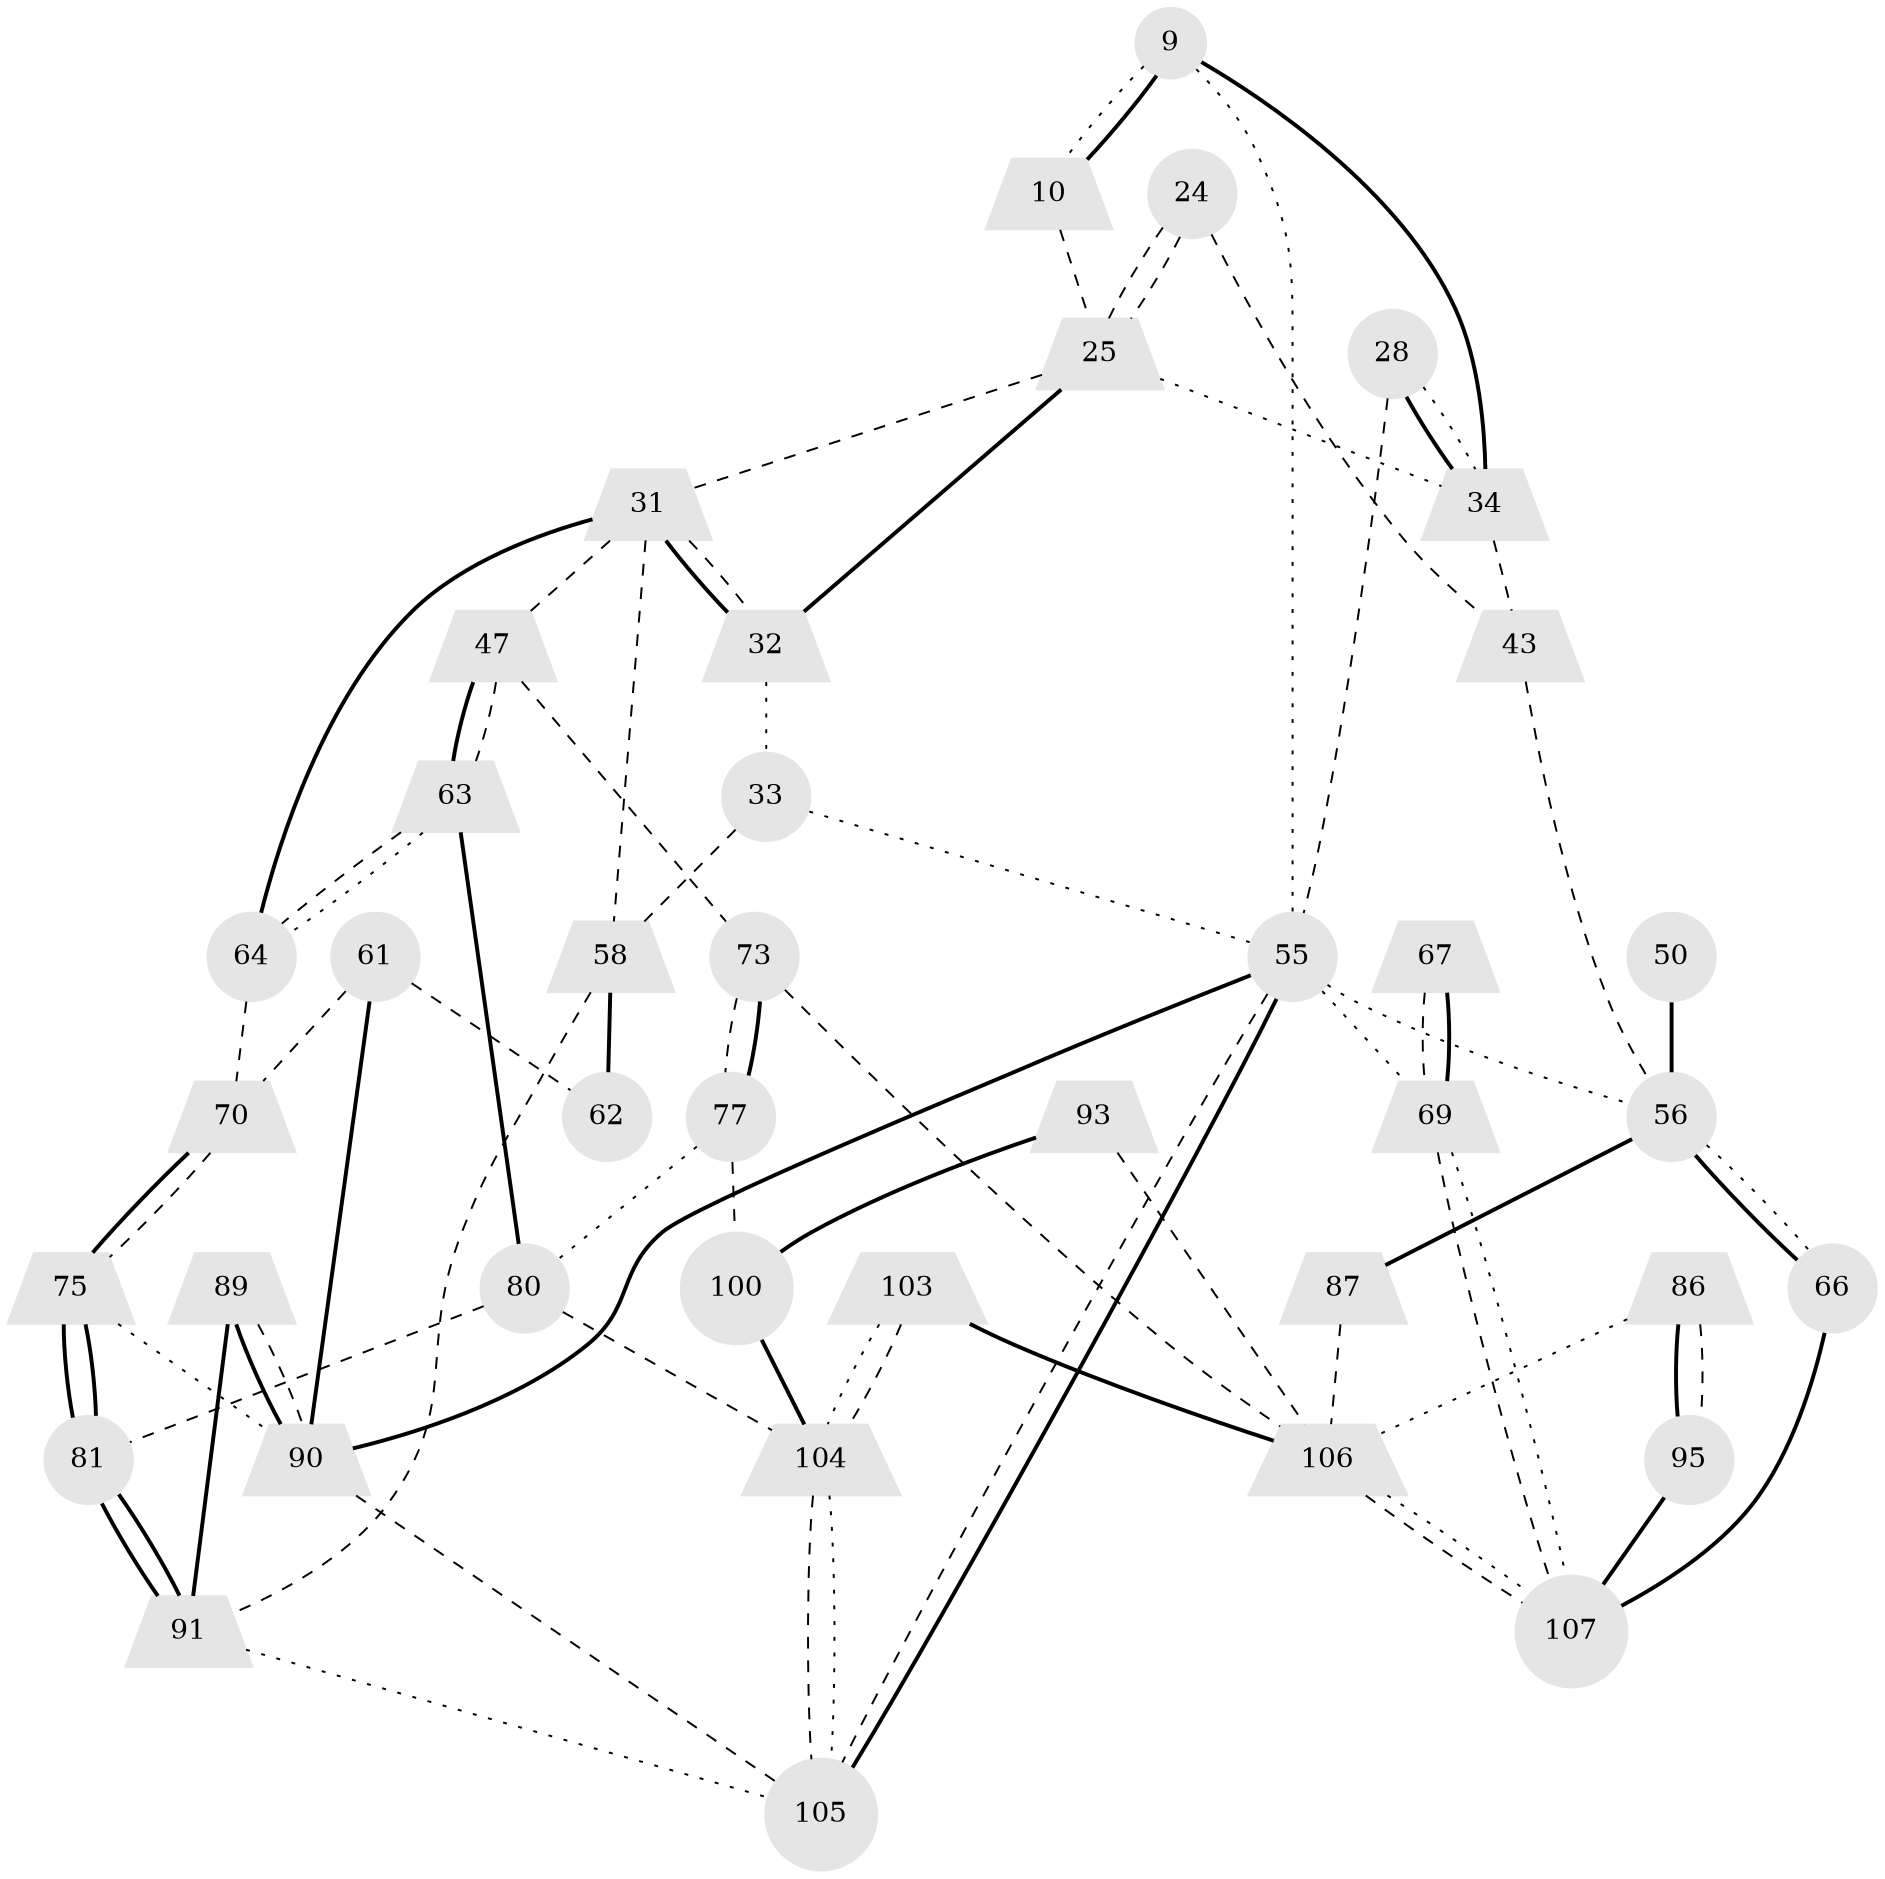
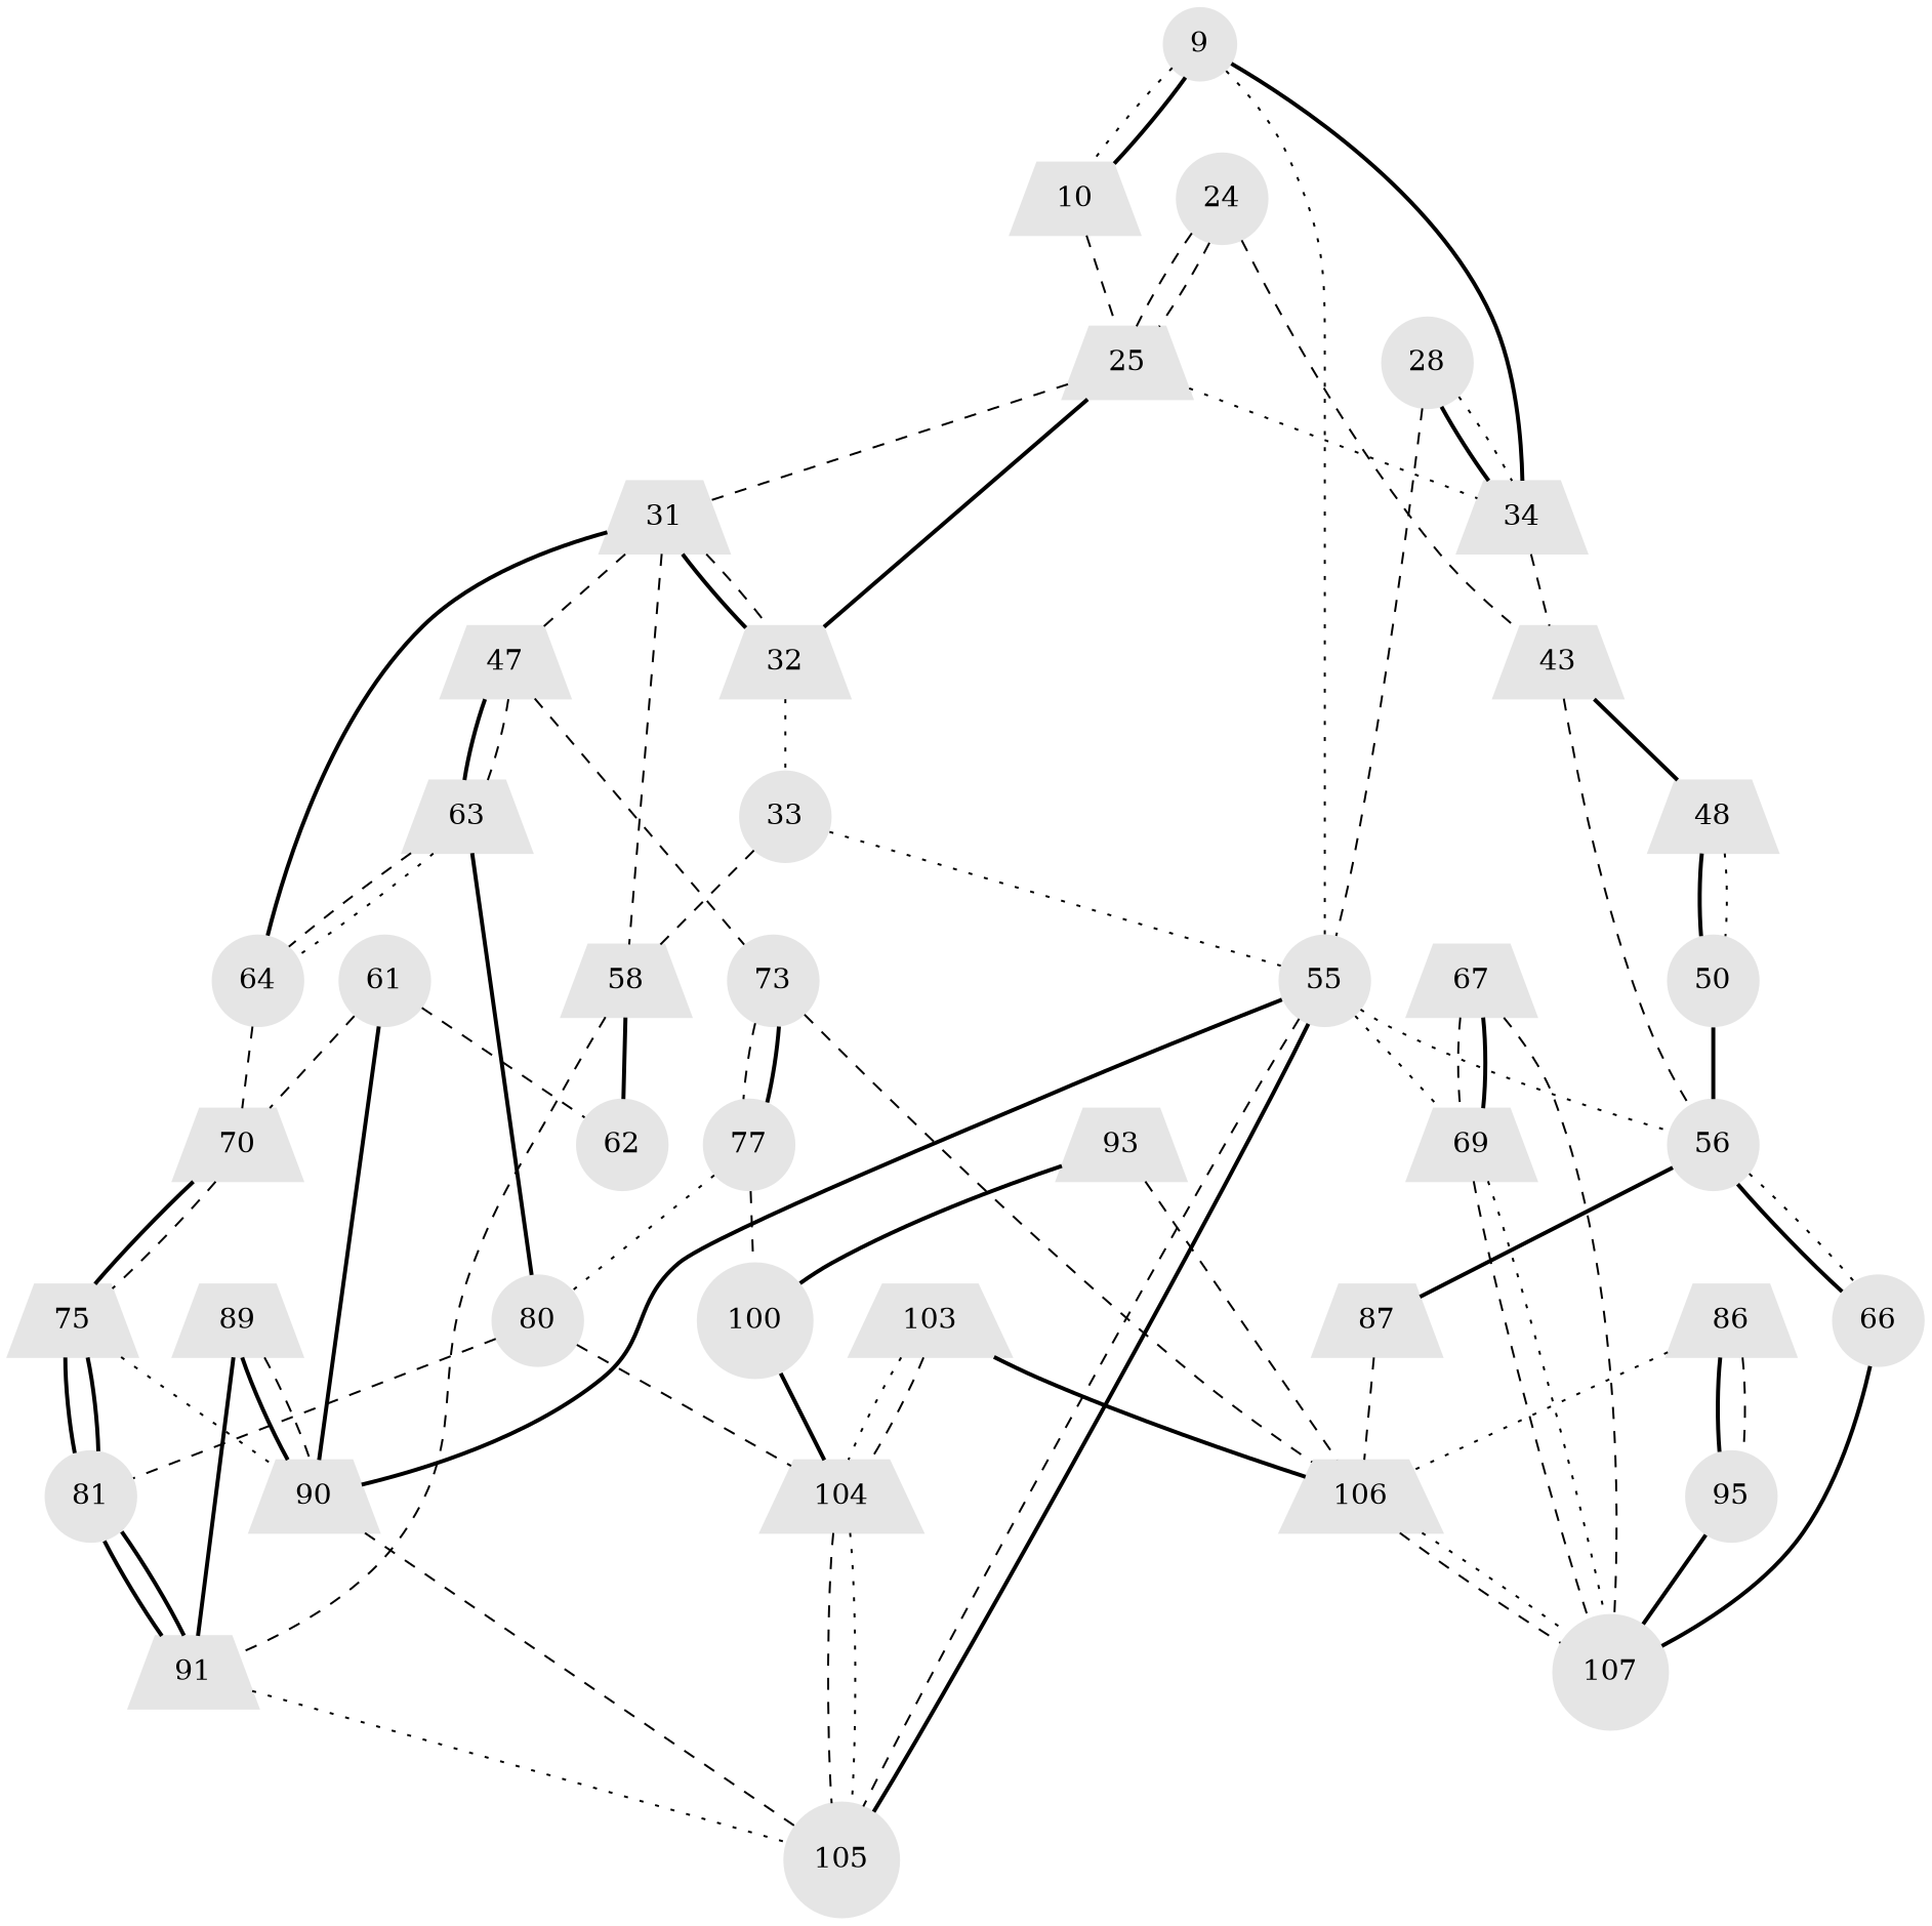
  graph {
    node [color=gray90 shape=trapezium style=filled]
    edge [style=dashed]
    9 [shape=circle super="+3+8+7"]
    10
    34 [super="+22"]
    55 [shape=circle super="+2+5+21+38"]
    25 [super="+12+16"]
    43 [super="+42+23"]
    56 [shape=circle super="+49+39"]
    69 [super="+20+41"]
    90 [super="+54+74+76"]
    105 [shape=circle super="+102+98"]
    31 [super="+30"]
    32 [super="+13"]
    24 [shape=circle]
+   48 [super="+44"]
    47
    58 [super="+51+52"]
    64 [shape=circle super="+59"]
    33 [shape=circle super="+14"]
    28 [shape=circle super="+18"]
    63
    73 [shape=circle super="+46"]
    62 [shape=circle]
    91
    70 [super="+60"]
    50 [shape=circle super="+45"]
    n26 [label=87]
    66 [shape=circle super="+65"]
    80 [shape=circle super="+79+78"]
    106 [super="+88+71+72"]
    77 [shape=circle]
    107 [shape=circle super="+94+92+84+68"]
    61 [shape=circle]
    75
    81 [shape=circle]
    104 [super="+97+96+101"]
    67
    100 [shape=circle super="+83"]
    86
    95 [shape=circle super="+85"]
    89
    93 [super="+82"]
    103
    9 -- 10 [style=dotted weight=2]
    9 -- 10 [style=bold]
    9 -- 34 [style=bold]
    9 -- 55 [style=dotted weight=2]
    10 -- 25
    34 -- 43 [weight=2]
    55 -- 56 [style=dotted weight=2]
    55 -- 69 [style=dotted weight=4]
    55 -- 90 [style=bold]
    55 -- 105
    55 -- 105 [style=bold]
    25 -- 34 [style=dotted]
    25 -- 31
    25 -- 32 [style=bold]
    43 -- 56
+   43 -- 48 [style=bold weight=2]
    56 -- n26 [style=bold weight=2]
    56 -- 66 [style=bold weight=2]
    56 -- 66 [style=dotted]
    69 -- 107
    69 -- 107 [style=dotted]
    90 -- 105
    31 -- 32 [style=bold]
    31 -- 32
    31 -- 47
    31 -- 58
    31 -- 64 [style=bold]
    32 -- 33 [style=dotted weight=2]
    24 -- 25 [weight=2]
    24 -- 25
    24 -- 43
+   48 -- 50 [style=bold weight=2]
+   48 -- 50 [style=dotted]
    47 -- 63 [style=bold]
    47 -- 63
    47 -- 73
    58 -- 62 [style=bold weight=2]
    58 -- 91
    64 -- 70 [weight=2]
    33 -- 55 [style=dotted]
    33 -- 58
    28 -- 34 [style=bold weight=2]
    28 -- 34 [style=dotted]
    28 -- 55 [weight=2]
    63 -- 64
    63 -- 64 [style=dotted]
    63 -- 80 [style=bold]
    73 -- 106
    73 -- 77
    73 -- 77 [style=bold]
    91 -- 105 [style=dotted]
    70 -- 75 [style=bold]
    70 -- 75
    50 -- 56 [style=bold]
    n26 -- 106
    66 -- 107 [style=bold weight=2]
    80 -- 81
    80 -- 104 [weight=2]
    106 -- 107
    106 -- 107 [style=dotted]
    77 -- 80 [style=dotted]
    77 -- 100
    61 -- 90 [style=bold]
    61 -- 62
    61 -- 70
    75 -- 90 [style=dotted]
    75 -- 81 [style=bold]
    75 -- 81 [style=bold]
    81 -- 91 [style=bold]
    81 -- 91 [style=bold]
    104 -- 105 [weight=2]
    104 -- 105 [style=dotted]
    67 -- 69 [weight=2]
    67 -- 69 [style=bold]
+   67 -- 107
    100 -- 104 [style=bold]
    86 -- 106 [style=dotted]
    86 -- 95 [style=bold weight=2]
    86 -- 95
    95 -- 107 [style=bold weight=2]
    89 -- 90 [style=bold weight=2]
    89 -- 90
    89 -- 91 [style=bold]
    93 -- 106 [weight=2]
    93 -- 100 [style=bold weight=2]
    103 -- 106 [style=bold]
    103 -- 104 [style=dotted weight=2]
    103 -- 104
  }
